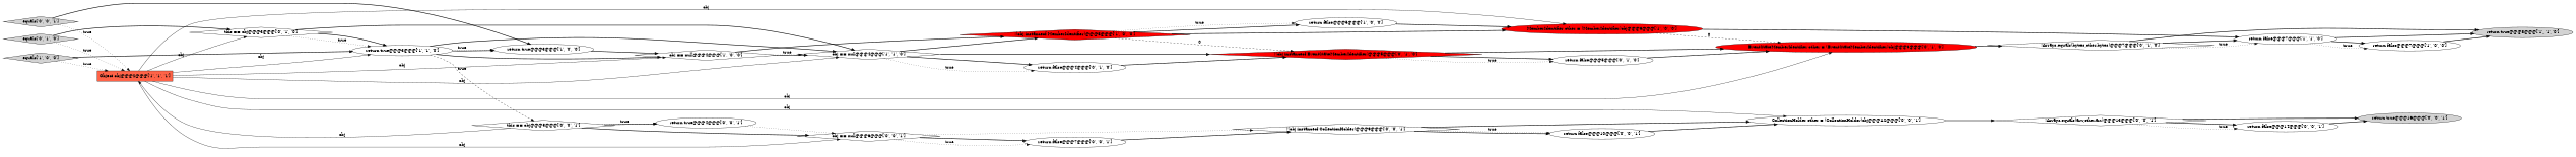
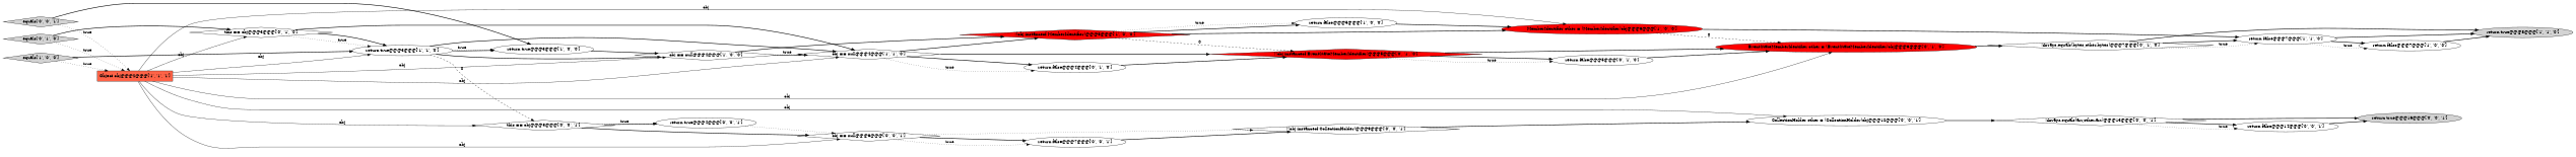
  digraph {
    rankdir=LR
    node [fillcolor=white shape=ellipse style=filled]
    edge [style=bold]
    n1 [fillcolor=lightgray label="equals['0', '1', '0']" shape=diamond]
    n2 [fillcolor=tomato label="Object obj@@@2@@@['1', '1', '1']" shape=box]
    n3 [label="this == obj@@@3@@@['0', '1', '0']" shape=diamond]
    n4 [label="CollectionHolder other = (CollectionHolder)obj@@@12@@@['0', '0', '1']"]
    n5 [label="return true@@@3@@@['1', '1', '0']"]
    n6 [label="this == obj@@@3@@@['0', '0', '1']" shape=diamond]
    n7 [label="obj == null@@@6@@@['0', '0', '1']" shape=diamond]
    n8 [label="obj == null@@@4@@@['1', '0', '0']" shape=diamond]
    n9 [label="obj == null@@@4@@@['1', '1', '0']" shape=diamond]
    n10 [fillcolor=red label="MemberIdentifier other = (MemberIdentifier)obj@@@6@@@['1', '0', '0']"]
    n11 [fillcolor=red label="EventStateMemberIdentifier other = (EventStateMemberIdentifier)obj@@@6@@@['0', '1', '0']"]
-   n12 [label="return false@@@10@@@['0', '0', '1']"]
    n13 [label="!Arrays.equals(arr,other.arr)@@@13@@@['0', '0', '1']" shape=diamond]
    n14 [fillcolor=lightgray label="equals['1', '0', '0']" shape=diamond]
    n15 [label="return true@@@3@@@['1', '0', '0']"]
    n16 [label="return true@@@4@@@['0', '0', '1']"]
    n17 [label="return false@@@7@@@['0', '0', '1']"]
    n18 [label="!(obj instanceof CollectionHolder)@@@9@@@['0', '0', '1']" shape=diamond]
    n19 [fillcolor=red label="!(obj instanceof MemberIdentifier)@@@5@@@['1', '0', '0']" shape=diamond]
    n20 [label="return false@@@4@@@['0', '1', '0']"]
    n21 [fillcolor=red label="!(obj instanceof EventStateMemberIdentifier)@@@5@@@['0', '1', '0']" shape=diamond]
    n22 [label="return false@@@7@@@['1', '1', '0']"]
    n23 [label="!Arrays.equals(bytes,other.bytes)@@@7@@@['0', '1', '0']" shape=diamond]
    n24 [fillcolor=lightgray label="return true@@@16@@@['0', '0', '1']"]
    n25 [label="return false@@@5@@@['1', '0', '0']"]
    n26 [label="return false@@@7@@@['1', '0', '0']"]
    n27 [fillcolor=lightgray label="return true@@@8@@@['1', '1', '0']"]
    n28 [label="return false@@@5@@@['0', '1', '0']"]
    n29 [label="return false@@@14@@@['0', '0', '1']"]
    n30 [fillcolor=lightgray label="equals['0', '0', '1']" shape=diamond]
    n1 -> n2 [label=true style=dotted]
    n1 -> n3
    n2 -> n3 [label=obj style=solid]
    n2 -> n4 [label=obj style=solid]
    n2 -> n5 [label=obj style=solid]
-   n6 -> n2 [label=obj style=solid]
+   n2 -> n6 [label=obj style=solid]
    n2 -> n7 [label=obj style=solid]
    n2 -> n8 [label=obj style=solid]
    n2 -> n9 [label=obj style=solid]
    n2 -> n10 [label=obj style=solid]
    n2 -> n11 [label=obj style=solid]
    n3 -> n5
    n3 -> n5 [label=true style=dotted]
    n3 -> n9
    n4 -> n13
-   n5 -> n6 [label=true style=dashed]
+   n5 -> n6 [label=0 style=dashed]
    n5 -> n8
    n5 -> n9
    n5 -> n15
    n5 -> n15 [label=true style=dotted]
    n6 -> n7
    n6 -> n16
    n6 -> n16 [label=true style=dotted]
    n7 -> n17 [label=true style=dotted]
    n7 -> n17
    n7 -> n18 [style=dotted]
    n8 -> n9 [label=true style=dotted]
    n8 -> n9
    n8 -> n19
    n9 -> n19
    n9 -> n20 [label=true style=dotted]
    n9 -> n20
    n9 -> n21
    n10 -> n11 [label=0 style=dashed]
    n10 -> n22
    n11 -> n23
-   n12 -> n4
    n13 -> n24
    n13 -> n29 [label=true style=dotted]
    n13 -> n29
    n14 -> n2 [label=true style=dotted]
    n14 -> n5
    n15 -> n8
    n16 -> n7 [style=dotted]
    n17 -> n18
    n18 -> n4
-   n18 -> n12 [label=true style=dotted]
-   n18 -> n12
    n19 -> n10
    n19 -> n21 [label=0 style=dashed]
    n19 -> n25
    n19 -> n25 [label=true style=dotted]
    n20 -> n21
    n21 -> n11
    n21 -> n28 [label=true style=dotted]
    n21 -> n28
    n22 -> n26 [label=true style=dotted]
    n22 -> n26
    n22 -> n27
    n23 -> n22
    n23 -> n22 [label=true style=dotted]
    n23 -> n27
    n25 -> n10
    n26 -> n27
    n28 -> n11
    n29 -> n24
    n30 -> n2 [label=true style=dotted]
    n30 -> n15
  }
